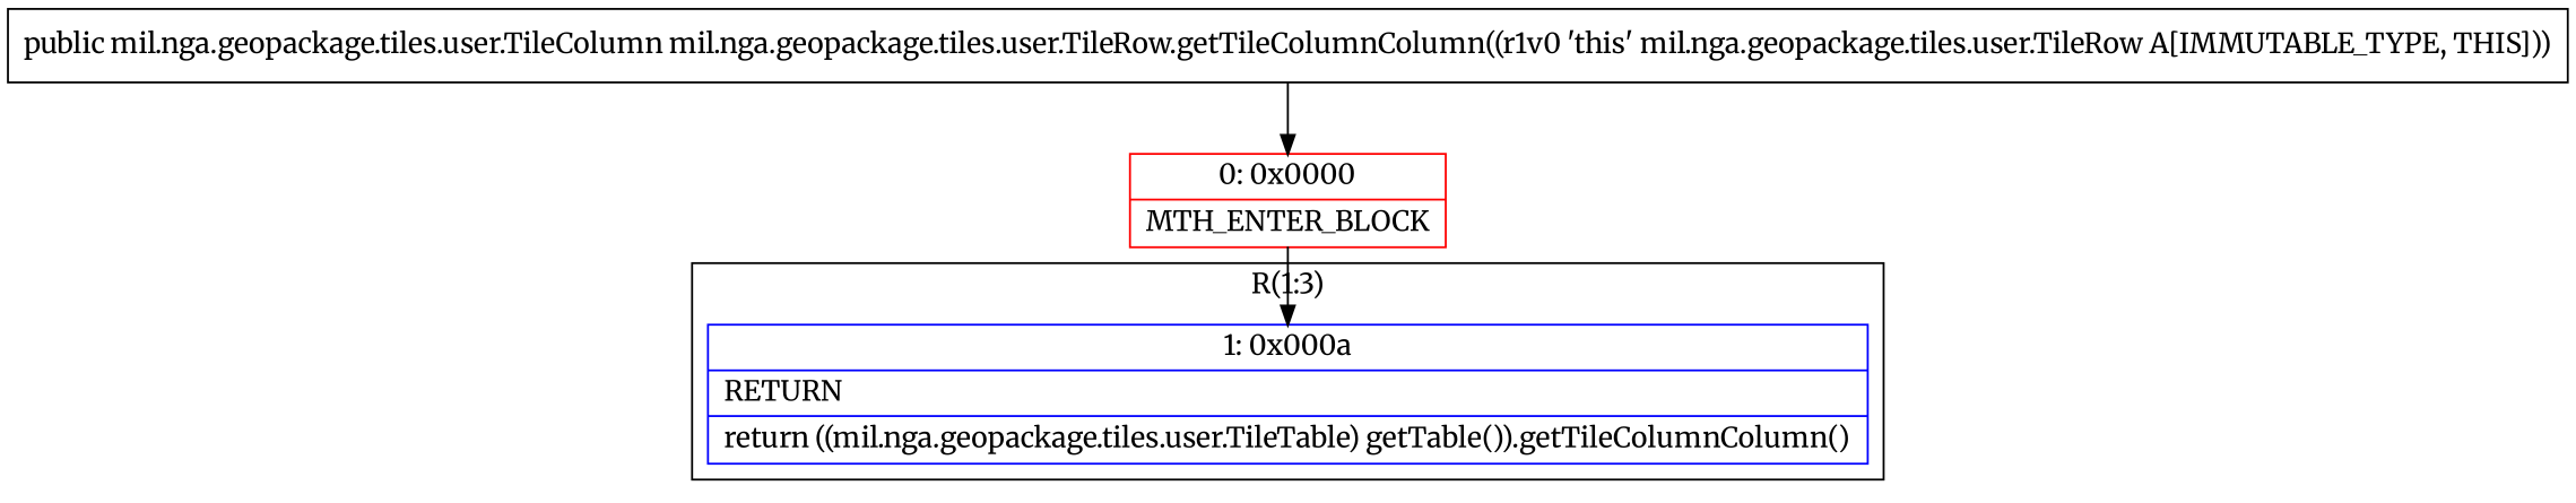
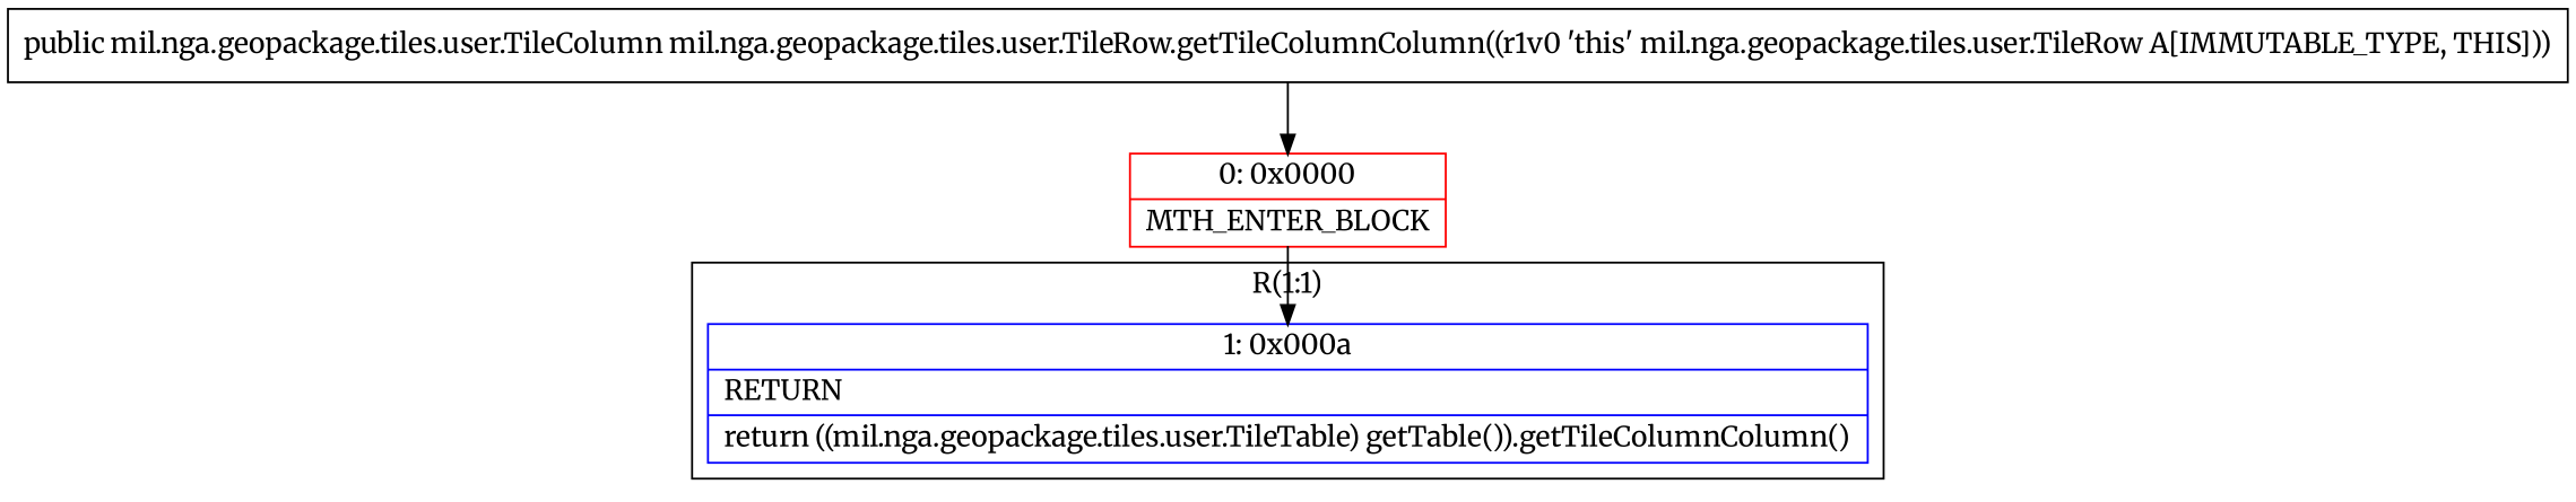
  digraph {
    fontname=Merriweather
    node [shape=record fontname=Merriweather]
    edge [fontname=Merriweather]
    n1 [color=blue label="{1\:\ 0x000a|RETURN\l|return ((mil.nga.geopackage.tiles.user.TileTable) getTable()).getTileColumnColumn()\l}"]
    n2 [color=red label="{0\:\ 0x0000|MTH_ENTER_BLOCK\l}"]
    n3 [label="{public mil.nga.geopackage.tiles.user.TileColumn mil.nga.geopackage.tiles.user.TileRow.getTileColumnColumn((r1v0 'this' mil.nga.geopackage.tiles.user.TileRow A[IMMUTABLE_TYPE, THIS])) }"]
    subgraph cluster_1 {
-     label="R(1:3)"
+     label="R(1:1)"
      n1
    }
    n2 -> n1
    n3 -> n2
  }
